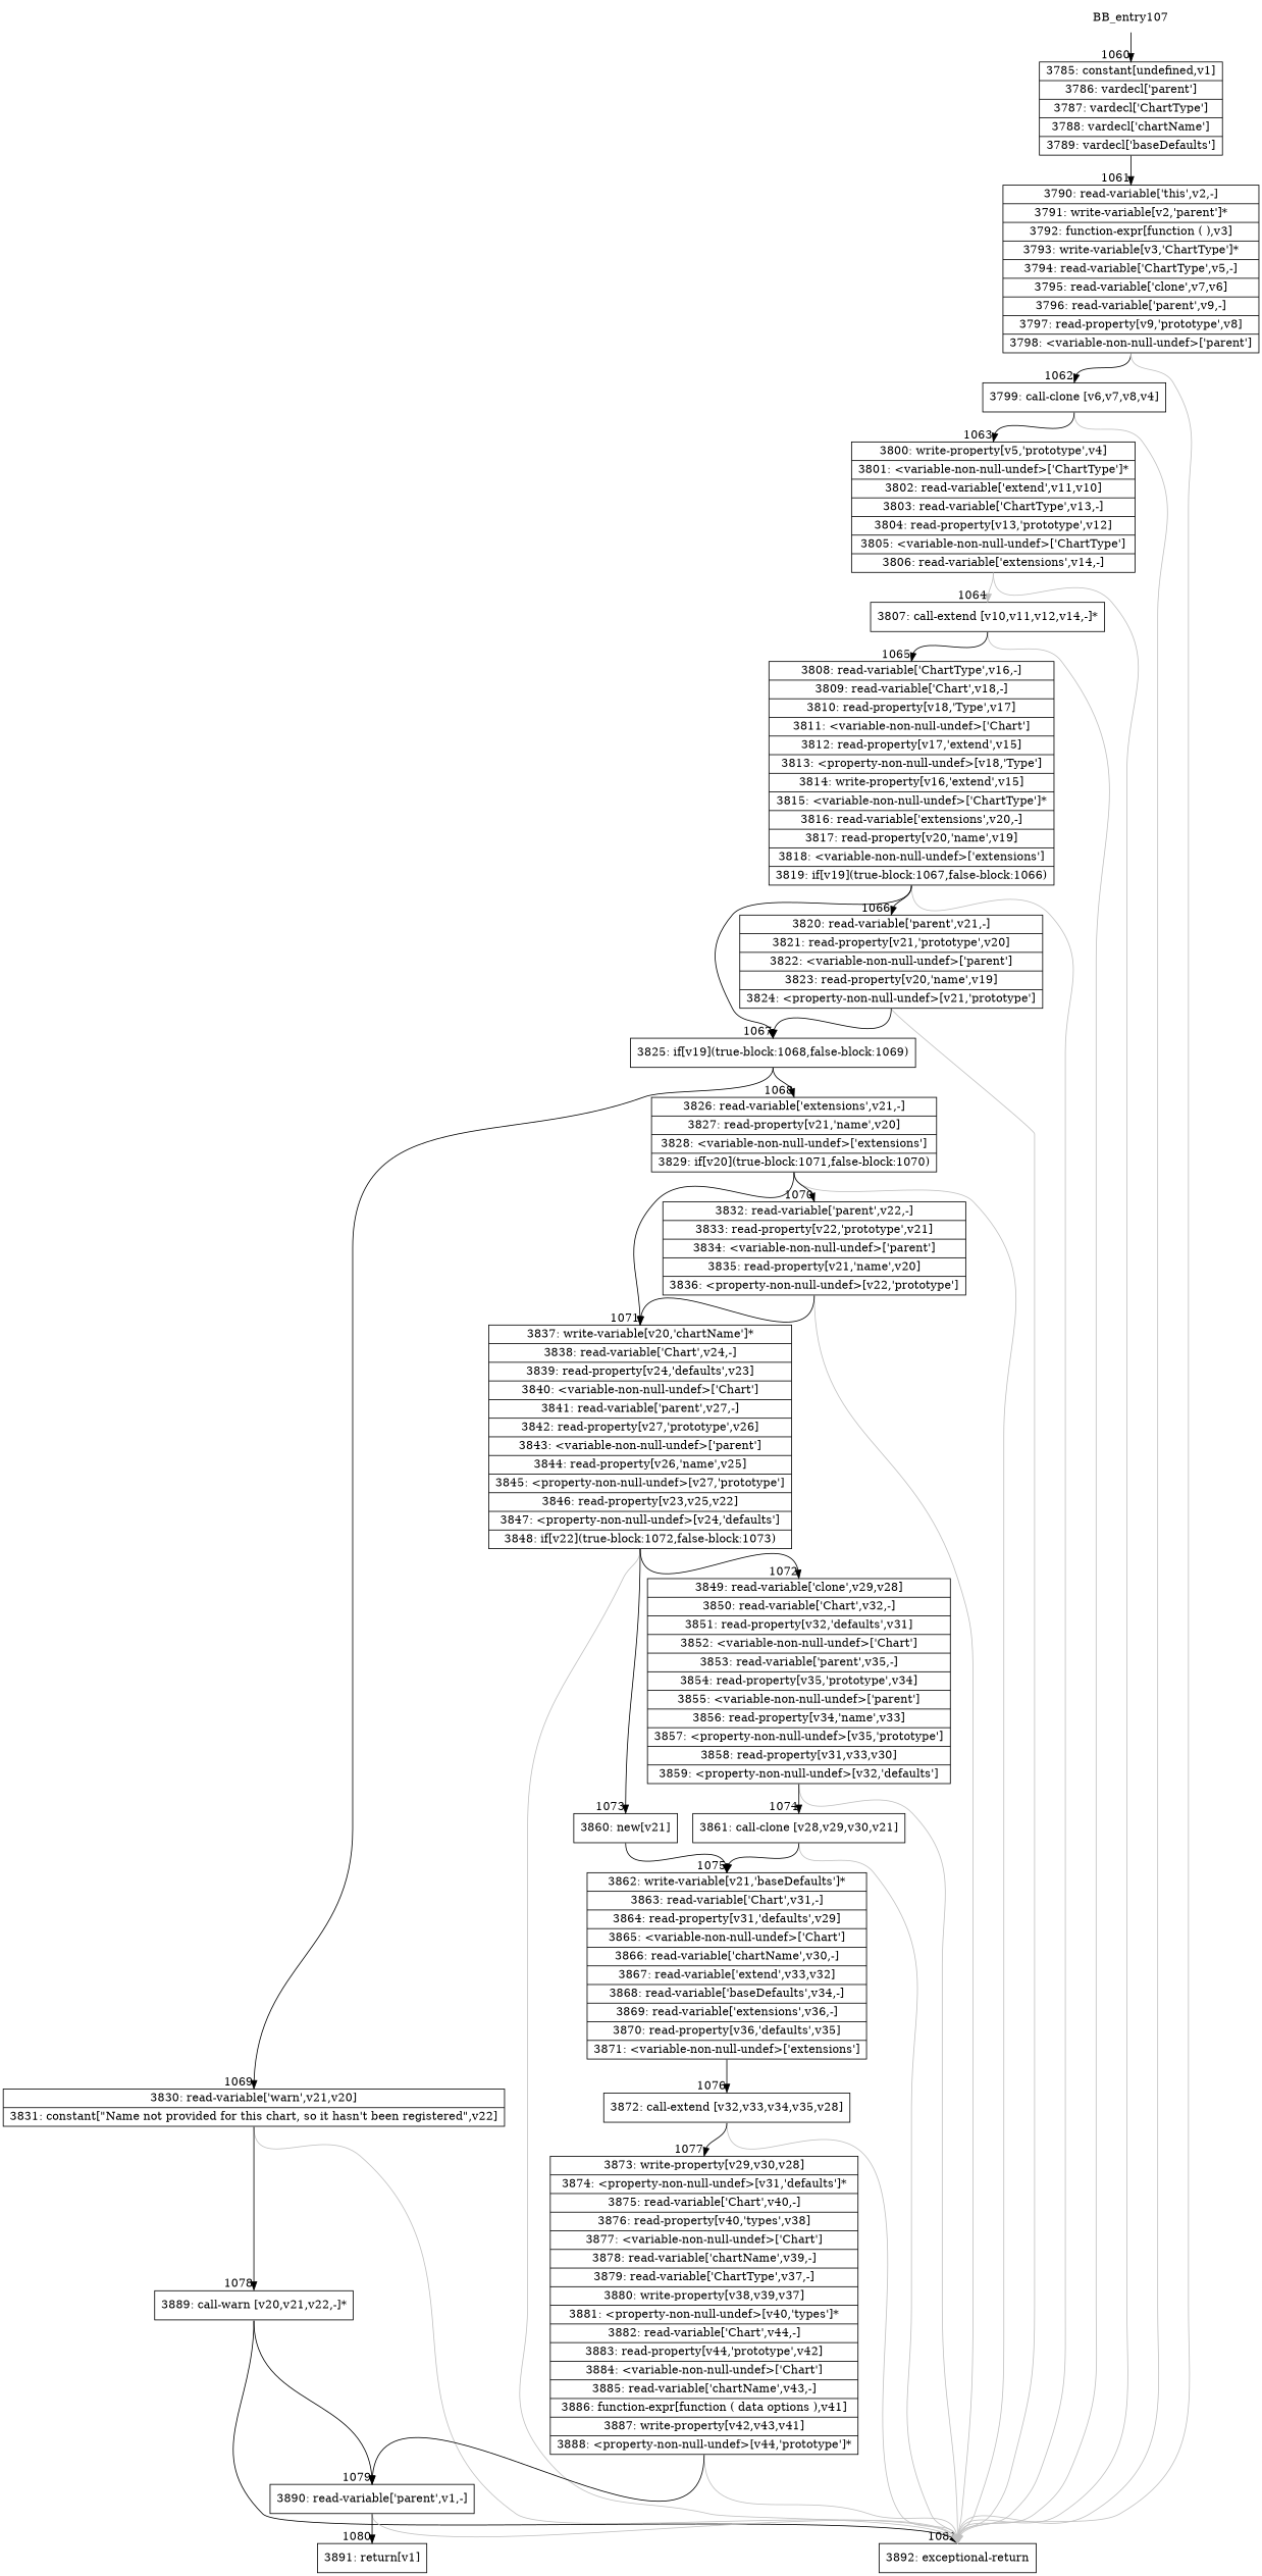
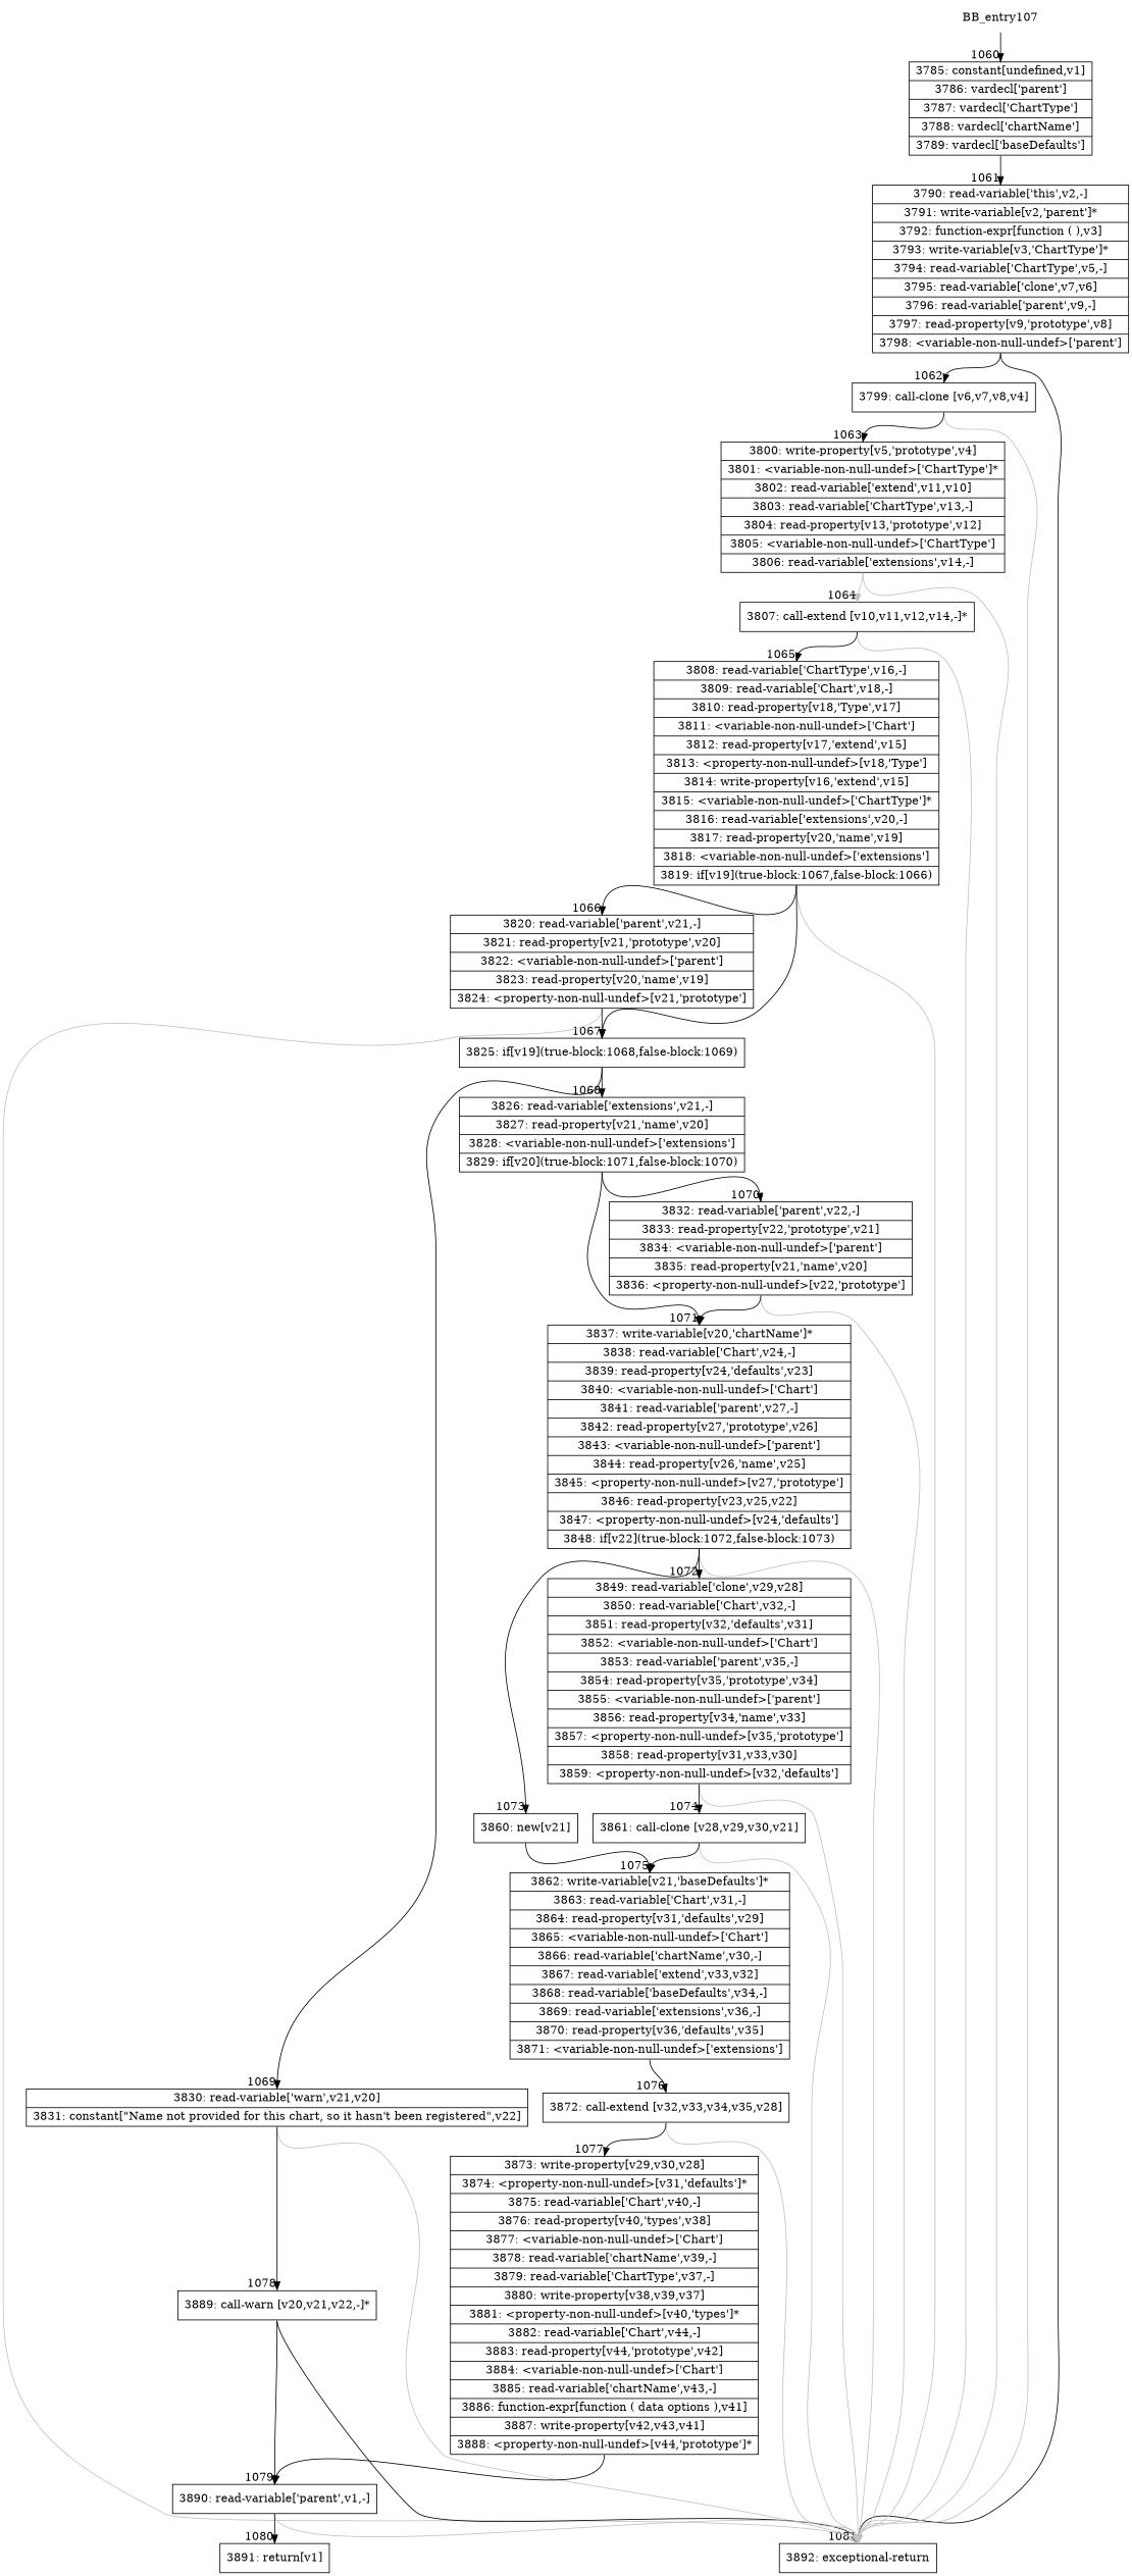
  digraph {
    rankdir=TD
    node [shape=record]
    edge [headport=n tailport=s]
    n1 [label=BB_entry107 shape=none]
    n2 [label="{3785: constant[undefined,v1]|3786: vardecl['parent']|3787: vardecl['ChartType']|3788: vardecl['chartName']|3789: vardecl['baseDefaults']}"]
    n3 [label="{3790: read-variable['this',v2,-]|3791: write-variable[v2,'parent']*|3792: function-expr[function ( ),v3]|3793: write-variable[v3,'ChartType']*|3794: read-variable['ChartType',v5,-]|3795: read-variable['clone',v7,v6]|3796: read-variable['parent',v9,-]|3797: read-property[v9,'prototype',v8]|3798: \<variable-non-null-undef\>['parent']}"]
    n4 [label="{3799: call-clone [v6,v7,v8,v4]}"]
    n5 [label="{3892: exceptional-return}"]
    n6 [label="{3800: write-property[v5,'prototype',v4]|3801: \<variable-non-null-undef\>['ChartType']*|3802: read-variable['extend',v11,v10]|3803: read-variable['ChartType',v13,-]|3804: read-property[v13,'prototype',v12]|3805: \<variable-non-null-undef\>['ChartType']|3806: read-variable['extensions',v14,-]}"]
    n7 [label="{3807: call-extend [v10,v11,v12,v14,-]*}"]
    n8 [label="{3808: read-variable['ChartType',v16,-]|3809: read-variable['Chart',v18,-]|3810: read-property[v18,'Type',v17]|3811: \<variable-non-null-undef\>['Chart']|3812: read-property[v17,'extend',v15]|3813: \<property-non-null-undef\>[v18,'Type']|3814: write-property[v16,'extend',v15]|3815: \<variable-non-null-undef\>['ChartType']*|3816: read-variable['extensions',v20,-]|3817: read-property[v20,'name',v19]|3818: \<variable-non-null-undef\>['extensions']|3819: if[v19](true-block:1067,false-block:1066)}"]
    n9 [label="{3825: if[v19](true-block:1068,false-block:1069)}"]
    n10 [label="{3820: read-variable['parent',v21,-]|3821: read-property[v21,'prototype',v20]|3822: \<variable-non-null-undef\>['parent']|3823: read-property[v20,'name',v19]|3824: \<property-non-null-undef\>[v21,'prototype']}"]
    n11 [label="{3826: read-variable['extensions',v21,-]|3827: read-property[v21,'name',v20]|3828: \<variable-non-null-undef\>['extensions']|3829: if[v20](true-block:1071,false-block:1070)}"]
    n12 [label="{3830: read-variable['warn',v21,v20]|3831: constant[\"Name not provided for this chart, so it hasn't been registered\",v22]}"]
    n13 [label="{3837: write-variable[v20,'chartName']*|3838: read-variable['Chart',v24,-]|3839: read-property[v24,'defaults',v23]|3840: \<variable-non-null-undef\>['Chart']|3841: read-variable['parent',v27,-]|3842: read-property[v27,'prototype',v26]|3843: \<variable-non-null-undef\>['parent']|3844: read-property[v26,'name',v25]|3845: \<property-non-null-undef\>[v27,'prototype']|3846: read-property[v23,v25,v22]|3847: \<property-non-null-undef\>[v24,'defaults']|3848: if[v22](true-block:1072,false-block:1073)}"]
    n14 [label="{3832: read-variable['parent',v22,-]|3833: read-property[v22,'prototype',v21]|3834: \<variable-non-null-undef\>['parent']|3835: read-property[v21,'name',v20]|3836: \<property-non-null-undef\>[v22,'prototype']}"]
    n15 [label="{3889: call-warn [v20,v21,v22,-]*}"]
    n16 [label="{3849: read-variable['clone',v29,v28]|3850: read-variable['Chart',v32,-]|3851: read-property[v32,'defaults',v31]|3852: \<variable-non-null-undef\>['Chart']|3853: read-variable['parent',v35,-]|3854: read-property[v35,'prototype',v34]|3855: \<variable-non-null-undef\>['parent']|3856: read-property[v34,'name',v33]|3857: \<property-non-null-undef\>[v35,'prototype']|3858: read-property[v31,v33,v30]|3859: \<property-non-null-undef\>[v32,'defaults']}"]
    n17 [label="{3860: new[v21]}"]
    n18 [label="{3890: read-variable['parent',v1,-]}"]
    n19 [label="{3861: call-clone [v28,v29,v30,v21]}"]
    n20 [label="{3862: write-variable[v21,'baseDefaults']*|3863: read-variable['Chart',v31,-]|3864: read-property[v31,'defaults',v29]|3865: \<variable-non-null-undef\>['Chart']|3866: read-variable['chartName',v30,-]|3867: read-variable['extend',v33,v32]|3868: read-variable['baseDefaults',v34,-]|3869: read-variable['extensions',v36,-]|3870: read-property[v36,'defaults',v35]|3871: \<variable-non-null-undef\>['extensions']}"]
    n21 [label="{3891: return[v1]}"]
    n22 [label="{3872: call-extend [v32,v33,v34,v35,v28]}"]
    n23 [label="{3873: write-property[v29,v30,v28]|3874: \<property-non-null-undef\>[v31,'defaults']*|3875: read-variable['Chart',v40,-]|3876: read-property[v40,'types',v38]|3877: \<variable-non-null-undef\>['Chart']|3878: read-variable['chartName',v39,-]|3879: read-variable['ChartType',v37,-]|3880: write-property[v38,v39,v37]|3881: \<property-non-null-undef\>[v40,'types']*|3882: read-variable['Chart',v44,-]|3883: read-property[v44,'prototype',v42]|3884: \<variable-non-null-undef\>['Chart']|3885: read-variable['chartName',v43,-]|3886: function-expr[function ( data options ),v41]|3887: write-property[v42,v43,v41]|3888: \<property-non-null-undef\>[v44,'prototype']*}"]
    n1 -> n2 [headlabel="    1060"]
    n2 -> n3 [headlabel="      1061"]
    n3 -> n4 [headlabel="      1062"]
-   n3 -> n5 [color=gray headlabel="      1081"]
+   n3 -> n5 [color=black headlabel="      1081"]
    n4 -> n5 [color=gray]
    n4 -> n6 [headlabel="      1063"]
    n6 -> n5 [color=gray]
    n6 -> n7 [color=gray headlabel="      1064"]
    n7 -> n5 [color=gray]
    n7 -> n8 [headlabel="      1065"]
    n8 -> n5 [color=gray]
    n8 -> n9 [headlabel="      1067"]
    n8 -> n10 [headlabel="      1066"]
    n9 -> n11 [headlabel="      1068"]
    n9 -> n12 [headlabel="      1069"]
    n10 -> n5 [color=gray]
    n10 -> n9
-   n11 -> n5 [color=gray]
    n11 -> n13 [headlabel="      1071"]
    n11 -> n14 [headlabel="      1070"]
    n12 -> n5 [color=gray]
    n12 -> n15 [headlabel="      1078"]
    n13 -> n5 [color=gray]
    n13 -> n16 [headlabel="      1072"]
    n13 -> n17 [headlabel="      1073"]
    n14 -> n5 [color=gray]
    n14 -> n13
    n15 -> n5 [color=black]
    n15 -> n18
    n16 -> n5 [color=gray]
    n16 -> n19 [headlabel="      1074"]
    n17 -> n20 [headlabel="      1075"]
    n18 -> n5 [color=gray]
    n18 -> n21 [headlabel="      1080"]
    n19 -> n5 [color=gray]
    n19 -> n20
    n20 -> n22 [headlabel="      1076"]
    n22 -> n5 [color=gray]
    n22 -> n23 [headlabel="      1077"]
-   n23 -> n5 [color=gray]
    n23 -> n18 [headlabel="      1079"]
  }
